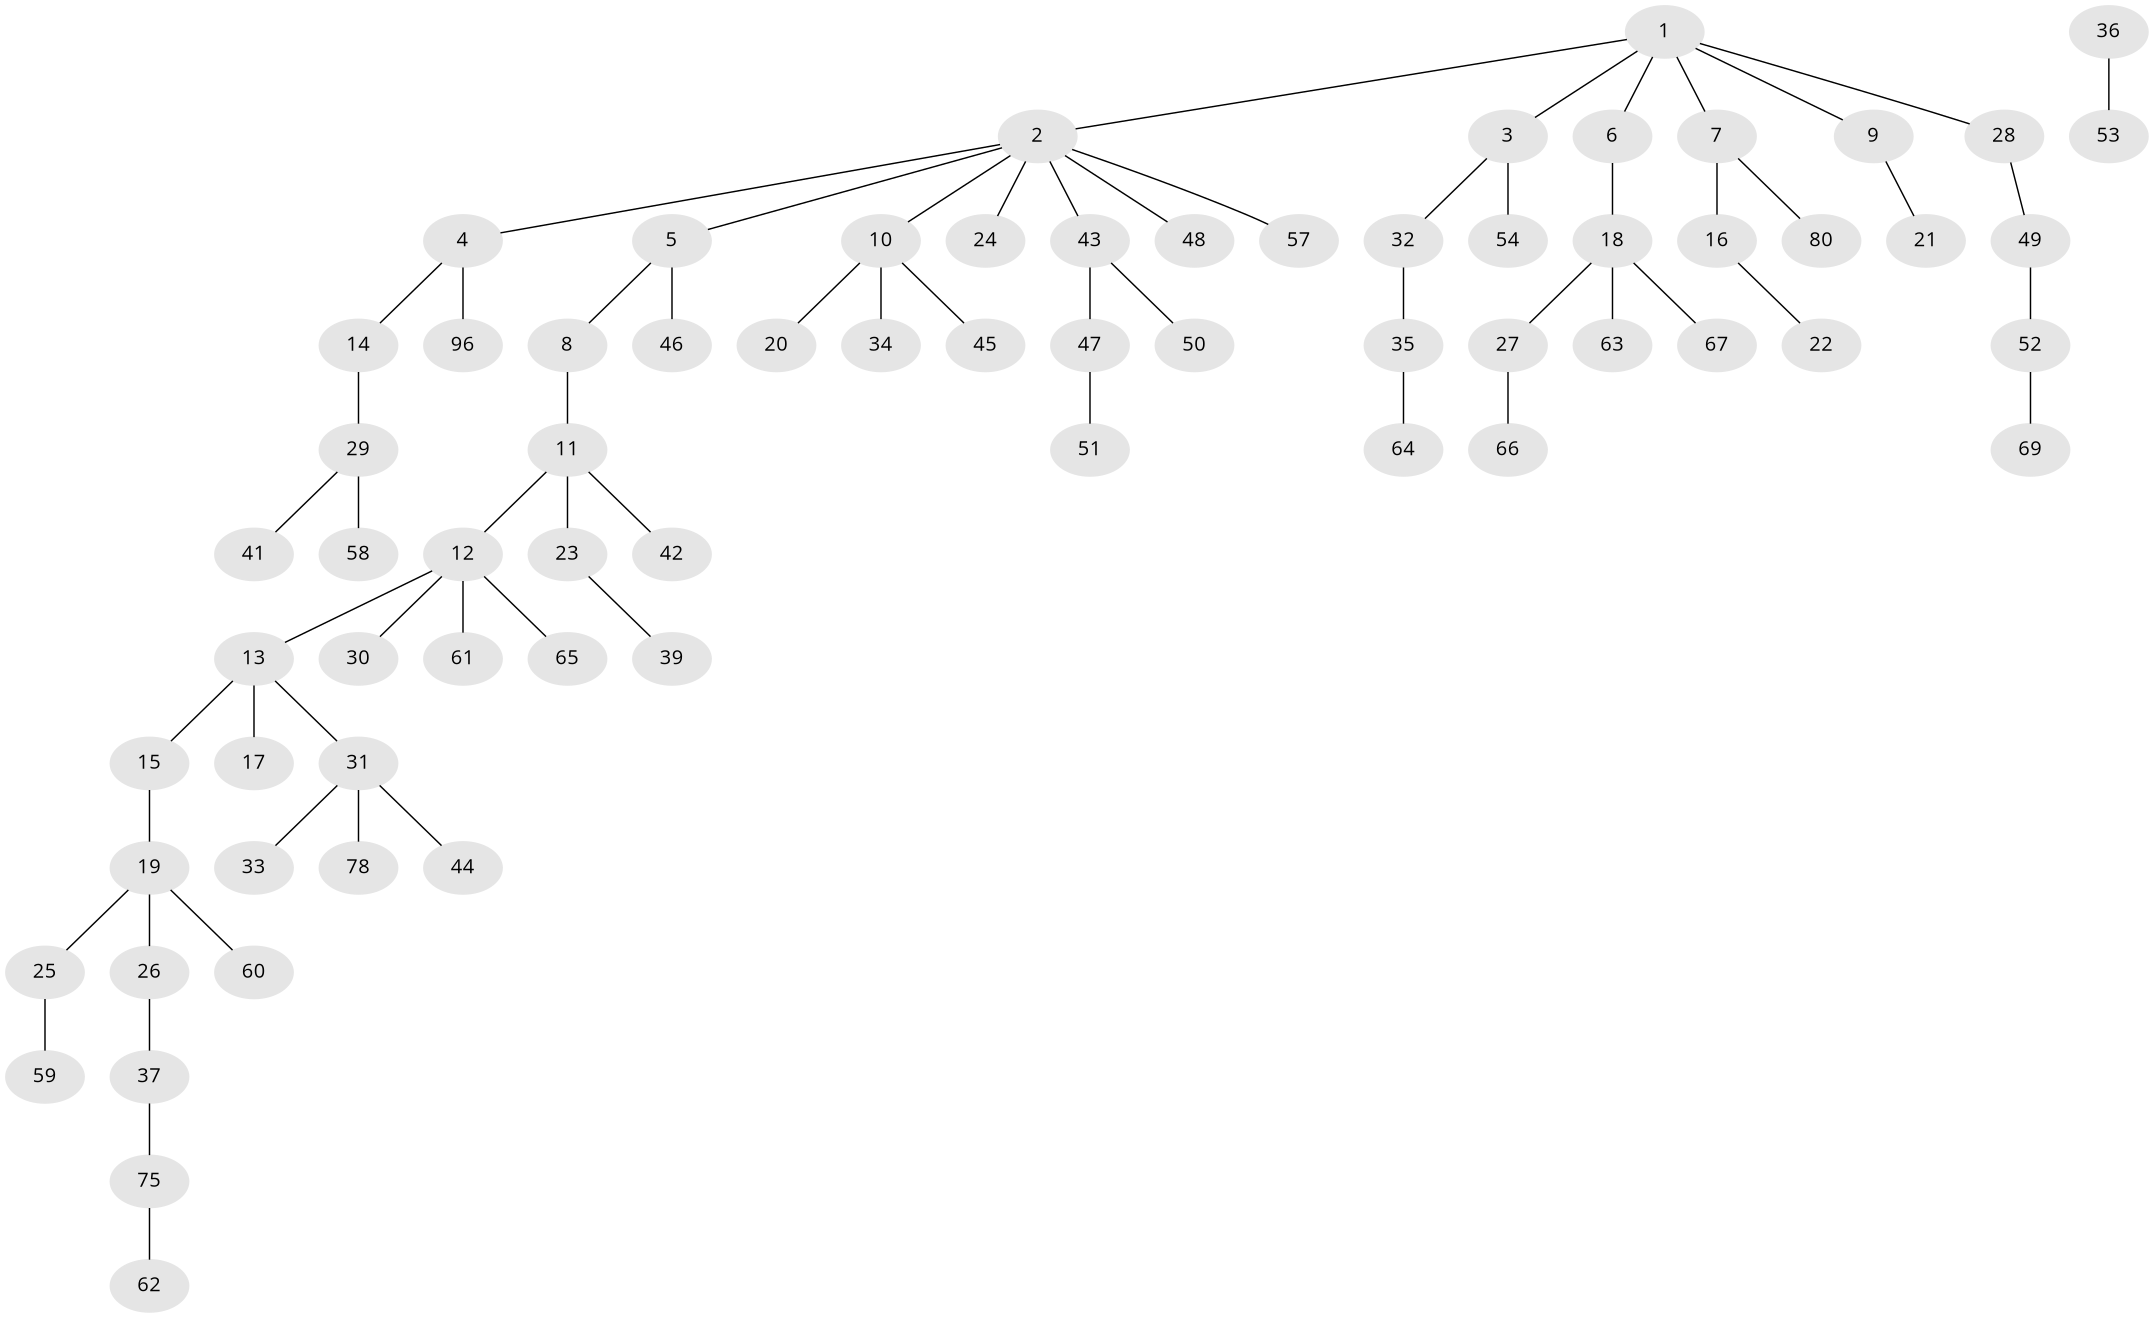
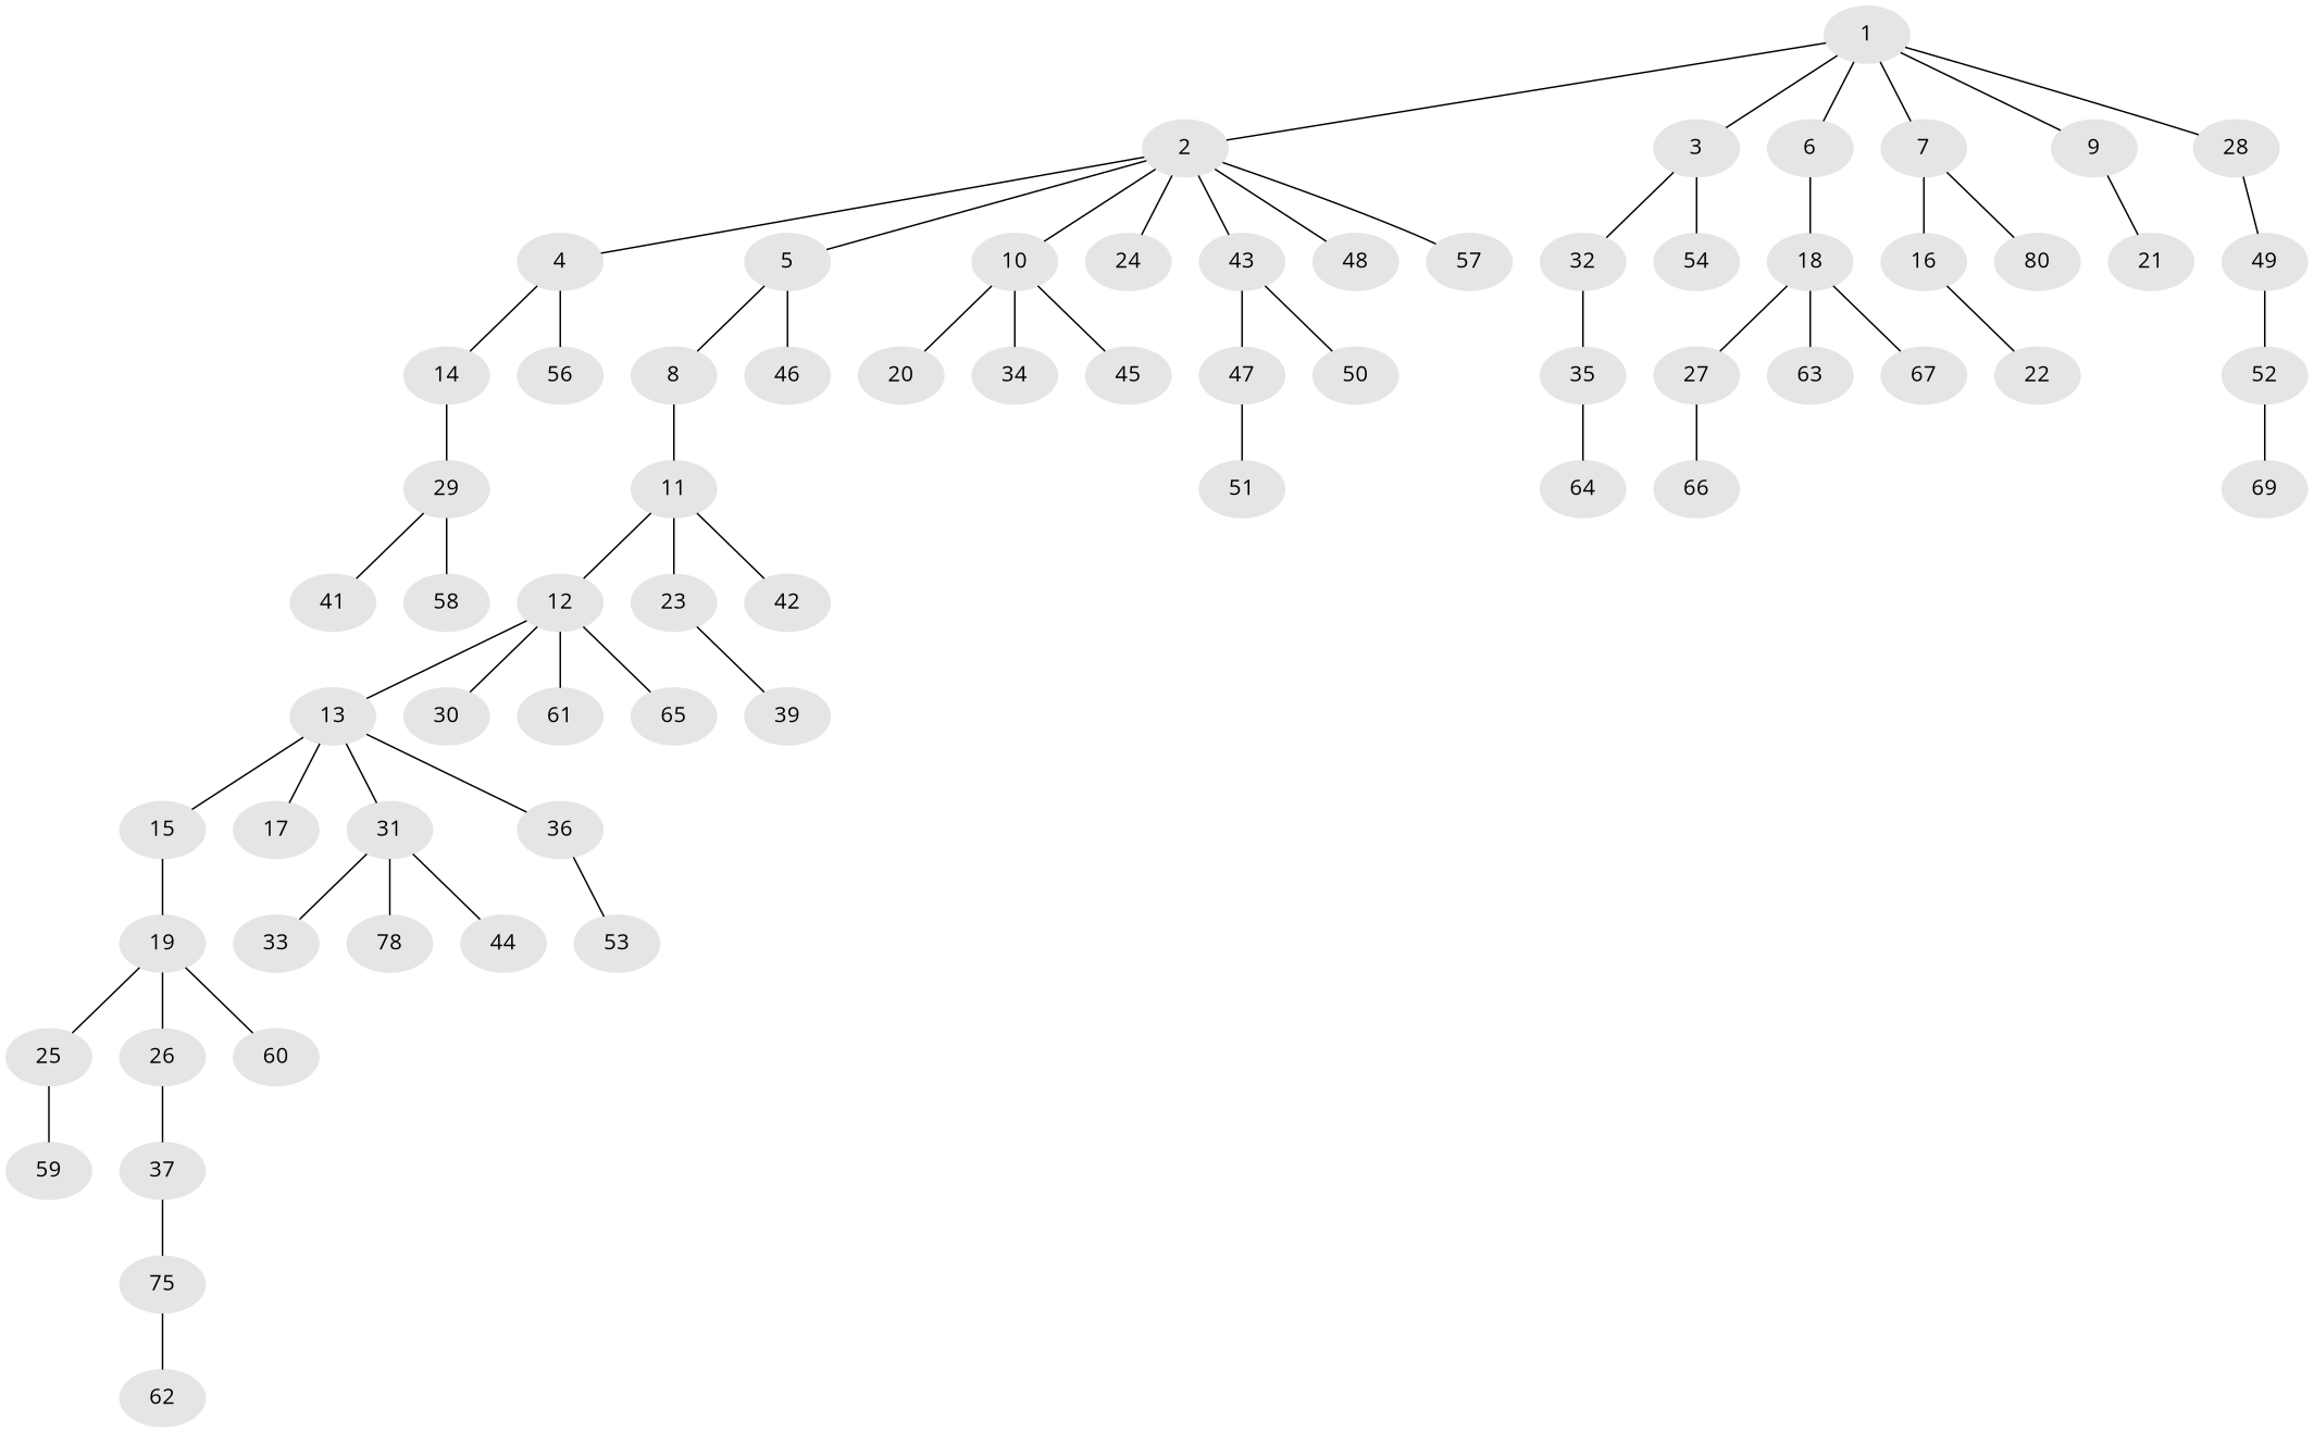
  graph {
    fontname="Open Sans"
    node [color=gray90 fontname="Open Sans" style=filled]
    edge [fontname="Open Sans"]
    1
    2
    3
    6
    7
    9
    28
    4
    5
    10
    24
    43
    48
    57
    32
    54
    18
    16
    n19 [label=80]
    21
    49
    14
-   56 [label=96]
+   56
    8
    46
    20
    34
    45
    47
    50
    35
    29
    11
    27
    63
    67
    22
    12
    23
    42
    13
    30
    61
    65
    39
    15
    17
    31
    36
    19
    33
    n52 [label=78]
    44
    53
    41
    58
    25
    26
    60
    66
    59
    37
    n63 [label=75]
    52
    64
    62
    51
    69
    1 -- 2
    1 -- 3
    1 -- 6
    1 -- 7
    1 -- 9
    1 -- 28
    2 -- 4
    2 -- 5
    2 -- 10
    2 -- 24
    2 -- 43
    2 -- 48
    2 -- 57
    3 -- 32
    3 -- 54
    6 -- 18
    7 -- 16
    7 -- n19
    9 -- 21
    28 -- 49
    4 -- 14
    4 -- 56
    5 -- 8
    5 -- 46
    10 -- 20
    10 -- 34
    10 -- 45
    43 -- 47
    43 -- 50
    32 -- 35
    18 -- 27
    18 -- 63
    18 -- 67
    16 -- 22
    49 -- 52
    14 -- 29
    8 -- 11
    47 -- 51
    35 -- 64
    29 -- 41
    29 -- 58
    11 -- 12
    11 -- 23
    11 -- 42
    27 -- 66
    12 -- 13
    12 -- 30
    12 -- 61
    12 -- 65
    23 -- 39
    13 -- 15
    13 -- 17
    13 -- 31
+   13 -- 36
    15 -- 19
    31 -- 33
    31 -- n52
    31 -- 44
    36 -- 53
    19 -- 25
    19 -- 26
    19 -- 60
    25 -- 59
    26 -- 37
    37 -- n63
    n63 -- 62
    52 -- 69
  }
